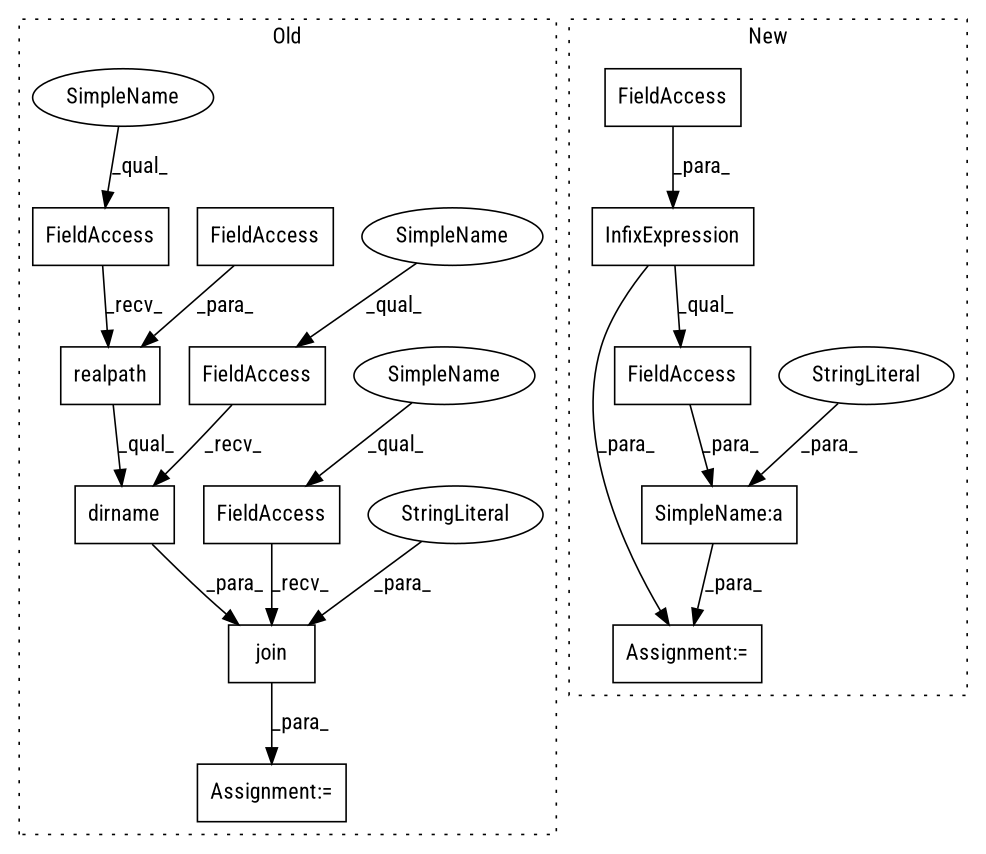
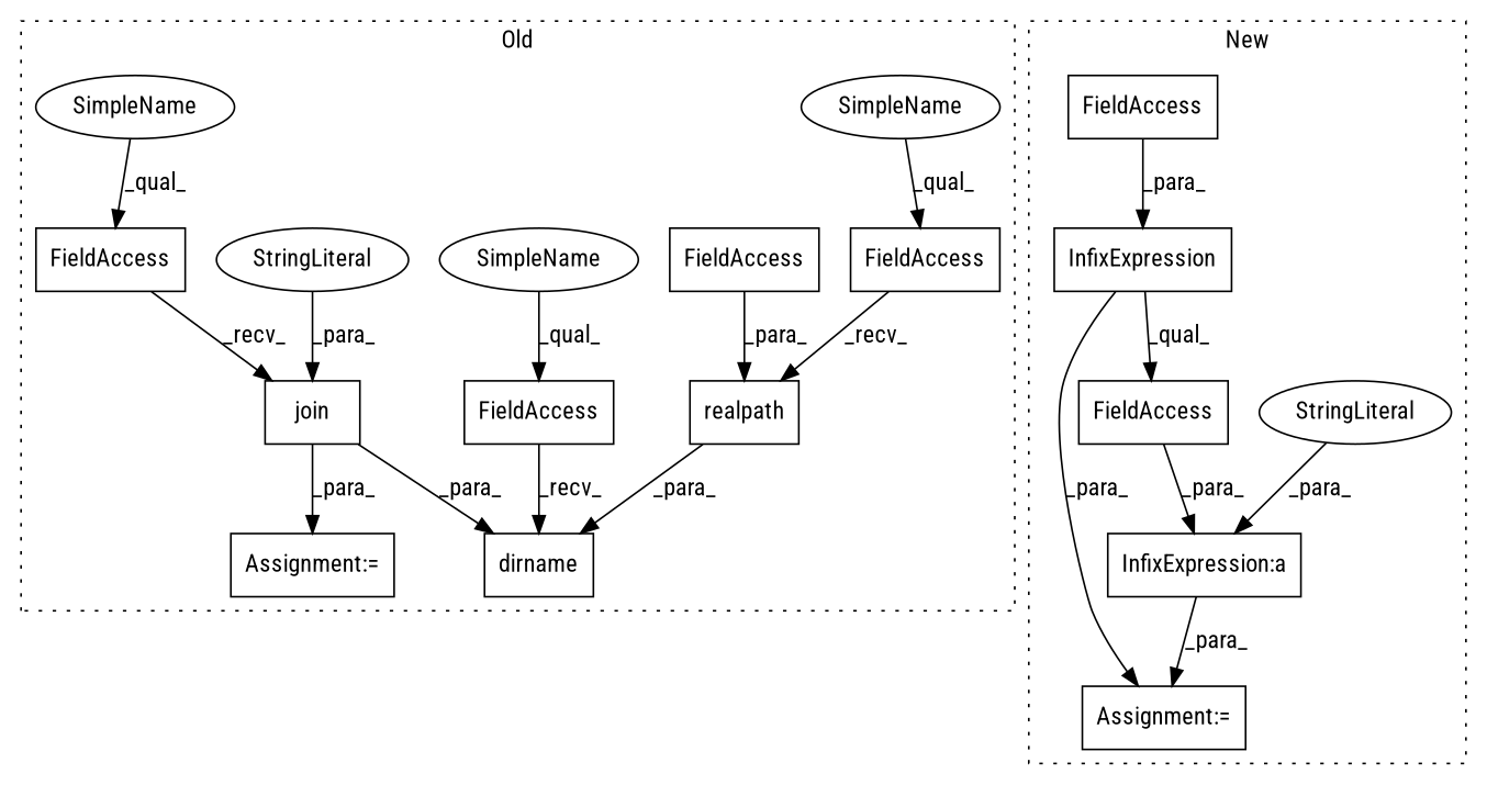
  digraph {
    fontname="Roboto Condensed"
    node [a=22 fontname="Roboto Condensed" l=7 s=197 shape=box]
    edge [fontname="Roboto Condensed"]
    n1 [a=32 l="5,1" label=join s="192,253"]
    n2 [label=FieldAccess s=184]
    n3 [a=45 l=12 label=StringLiteral s=241 shape=ellipse]
    n4 [label=FieldAccess]
    n5 [label=FieldAccess s=213]
    n6 [a=7 l=1 label="Assignment:=" s=183]
    n7 [a=32 l="8,1" label=dirname s="205,239"]
    n8 [a=32 l="9,1" label=realpath s="221,238"]
    n9 [l=8 label=FieldAccess s=230]
    n10 [a=42 l=2 label=SimpleName s=184 shape=ellipse]
    n11 [a=42 l=2 label=SimpleName shape=ellipse]
    n12 [a=42 l=2 label=SimpleName s=213 shape=ellipse]
    n13 [a=32 l="5,1" label=InfixExpression s="176,189"]
-   n14 [a=27 l=3 label="SimpleName:a"]
+   n14 [a=27 l=3 label="InfixExpression:a"]
    n15 [a=45 l=12 label=StringLiteral s=200 shape=ellipse]
    n16 [a=7 l=1 label="Assignment:=" s=174]
    n17 [l=8 label=FieldAccess s=181]
    n18 [l=21 label=FieldAccess s=176]
    subgraph cluster_1 {
      label=Old
      style=dotted
      n1
      n2
      n3
      n4
      n5
      n6
      n7
      n8
      n9
      n10
      n11
      n12
    }
    subgraph cluster_2 {
      label=New
      style=dotted
      n13
      n14
      n15
      n16
      n17
      n18
    }
    n1 -> n6 [label=_para_]
    n2 -> n1 [label=_recv_]
    n3 -> n1 [label=_para_]
    n4 -> n7 [label=_recv_]
    n5 -> n8 [label=_recv_]
-   n7 -> n1 [label=_para_]
-   n8 -> n7 [label=_qual_]
+   n1 -> n7 [label=_para_]
+   n8 -> n7 [label=_para_]
    n9 -> n8 [label=_para_]
    n10 -> n2 [label=_qual_]
    n11 -> n4 [label=_qual_]
    n12 -> n5 [label=_qual_]
    n13 -> n16 [label=_para_]
    n13 -> n18 [label=_qual_]
    n14 -> n16 [label=_para_]
    n15 -> n14 [label=_para_]
    n17 -> n13 [label=_para_]
    n18 -> n14 [label=_para_]
  }
